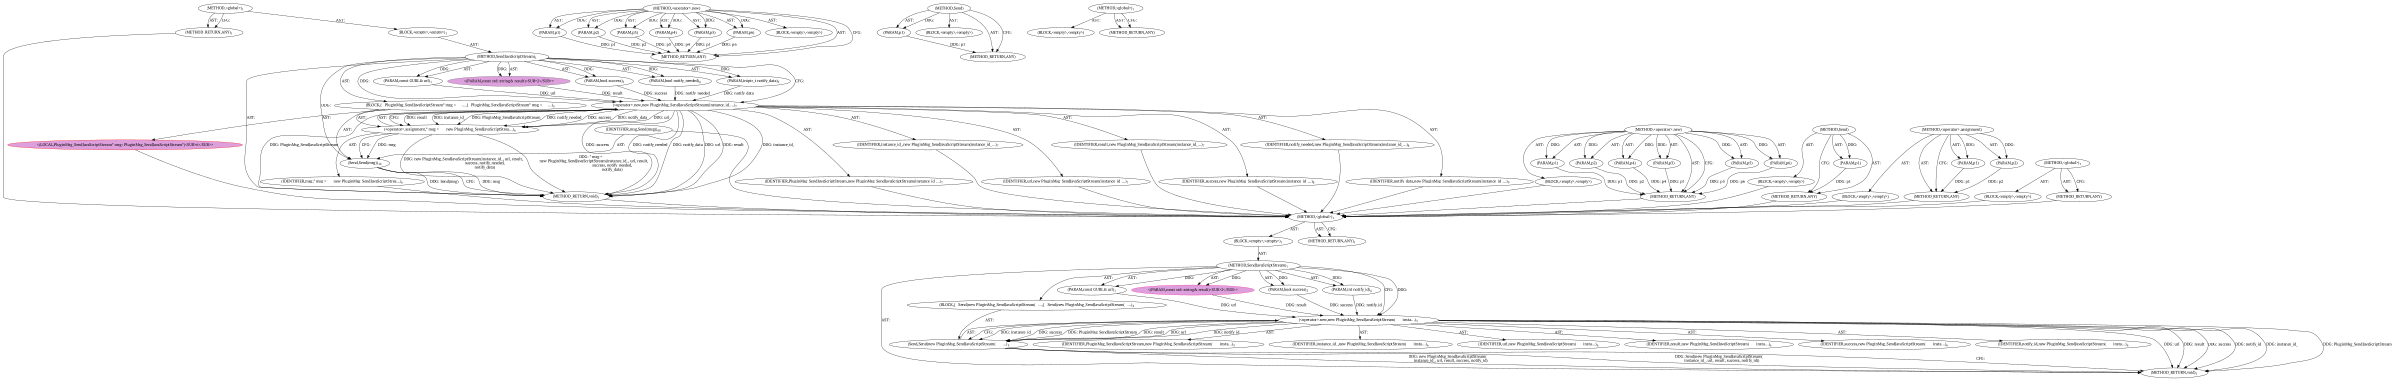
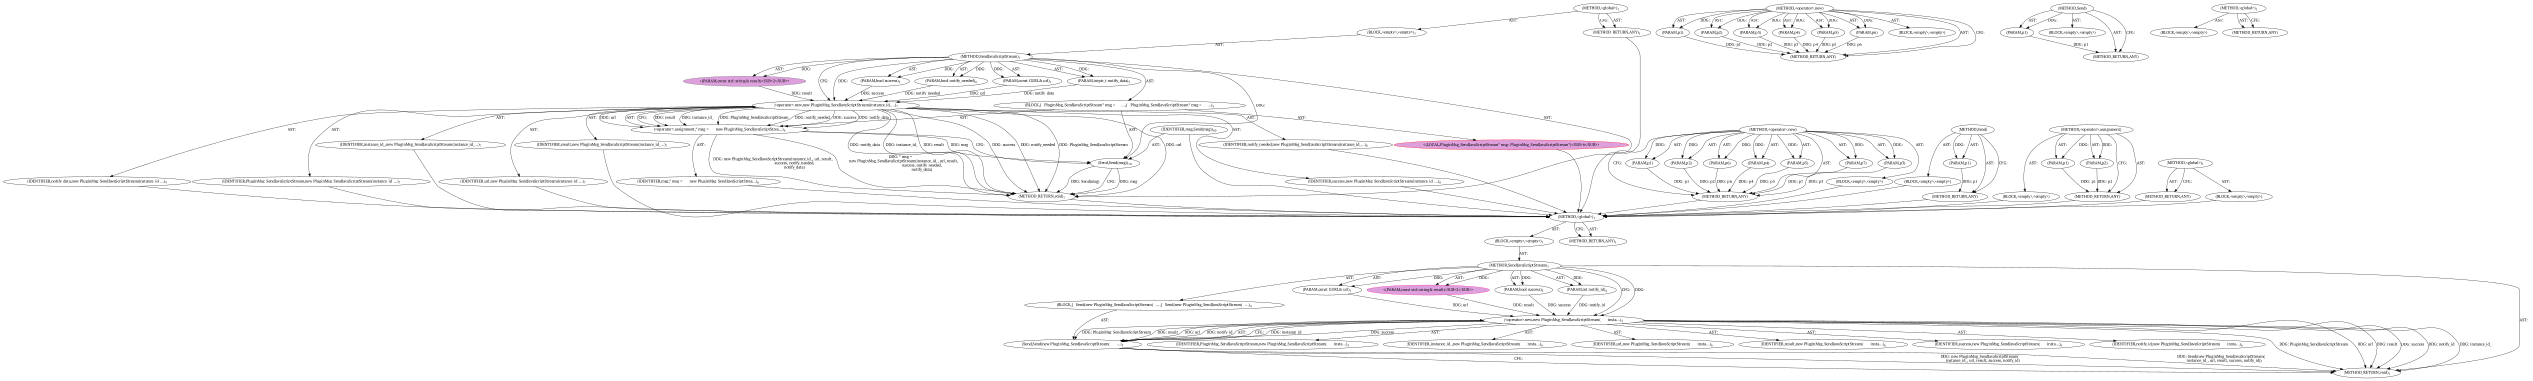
  digraph {
    fontname="PT Serif"
    node [fontname="PT Serif"]
    edge [fontname="PT Serif"]
    n1 [label=<(METHOD,&lt;global&gt;)<SUB>1</SUB>>]
    n2 [label=<(BLOCK,&lt;empty&gt;,&lt;empty&gt;)<SUB>1</SUB>>]
    n3 [label=<(METHOD_RETURN,ANY)<SUB>1</SUB>>]
    n4 [label=<(METHOD,SendJavaScriptStream)<SUB>1</SUB>>]
    n5 [label=<(METHOD,&lt;global&gt;)<SUB>1</SUB>>]
    n6 [label=<(PARAM,const GURL&amp; url)<SUB>1</SUB>>]
    n7 [color=gray40 fillcolor=plum label="<(PARAM,const std::string&amp; result)<SUB>2</SUB>>" style=filled]
    n8 [label=<(PARAM,bool success)<SUB>3</SUB>>]
    n9 [label=<(PARAM,bool notify_needed)<SUB>4</SUB>>]
    n10 [label=<(PARAM,intptr_t notify_data)<SUB>5</SUB>>]
    n11 [label=<(BLOCK,{   PluginMsg_SendJavaScriptStream* msg =      ...,{   PluginMsg_SendJavaScriptStream* msg =      ...)<SUB>5</SUB>>]
    n12 [label=<(&lt;operator&gt;.new,new PluginMsg_SendJavaScriptStream(instance_id_...)<SUB>7</SUB>>]
    n13 [label=<(Send,Send(msg))<SUB>10</SUB>>]
    n14 [label=<(METHOD_RETURN,void)<SUB>1</SUB>>]
    n15 [color=red fillcolor=plum label="<(LOCAL,PluginMsg_SendJavaScriptStream* msg: PluginMsg_SendJavaScriptStream*)<SUB>6</SUB>>" style=filled]
    n16 [label=<(&lt;operator&gt;.assignment,* msg =       new PluginMsg_SendJavaScriptStrea...)<SUB>6</SUB>>]
    n17 [label=<(IDENTIFIER,PluginMsg_SendJavaScriptStream,new PluginMsg_SendJavaScriptStream(instance_id_...)<SUB>7</SUB>>]
    n18 [label=<(IDENTIFIER,instance_id_,new PluginMsg_SendJavaScriptStream(instance_id_...)<SUB>7</SUB>>]
    n19 [label=<(IDENTIFIER,url,new PluginMsg_SendJavaScriptStream(instance_id_...)<SUB>7</SUB>>]
    n20 [label=<(IDENTIFIER,result,new PluginMsg_SendJavaScriptStream(instance_id_...)<SUB>7</SUB>>]
    n21 [label=<(IDENTIFIER,success,new PluginMsg_SendJavaScriptStream(instance_id_...)<SUB>8</SUB>>]
    n22 [label=<(IDENTIFIER,notify_needed,new PluginMsg_SendJavaScriptStream(instance_id_...)<SUB>8</SUB>>]
    n23 [label=<(IDENTIFIER,notify_data,new PluginMsg_SendJavaScriptStream(instance_id_...)<SUB>9</SUB>>]
    n24 [label=<(IDENTIFIER,msg,* msg =       new PluginMsg_SendJavaScriptStrea...)<SUB>6</SUB>>]
    n25 [label=<(BLOCK,&lt;empty&gt;,&lt;empty&gt;)<SUB>1</SUB>>]
    n26 [label=<(METHOD_RETURN,ANY)<SUB>1</SUB>>]
    n27 [label=<(IDENTIFIER,msg,Send(msg))<SUB>60</SUB>>]
    n28 [label=<(METHOD,&lt;operator&gt;.new)>]
    n29 [label=<(PARAM,p1)>]
    n30 [label=<(PARAM,p2)>]
    n31 [label=<(PARAM,p3)>]
    n32 [label=<(PARAM,p4)>]
    n33 [label=<(PARAM,p5)>]
    n34 [label=<(PARAM,p6)>]
+   n35 [label=<(PARAM,p7)>]
    n36 [label=<(BLOCK,&lt;empty&gt;,&lt;empty&gt;)>]
    n37 [label=<(METHOD_RETURN,ANY)>]
    n38 [label=<(METHOD,Send)>]
    n39 [label=<(PARAM,p1)>]
    n40 [label=<(BLOCK,&lt;empty&gt;,&lt;empty&gt;)>]
    n41 [label=<(METHOD_RETURN,ANY)>]
    n42 [label=<(METHOD,&lt;operator&gt;.assignment)>]
    n43 [label=<(PARAM,p1)>]
    n44 [label=<(PARAM,p2)>]
    n45 [label=<(BLOCK,&lt;empty&gt;,&lt;empty&gt;)>]
    n46 [label=<(METHOD_RETURN,ANY)>]
    n47 [label=<(METHOD,&lt;global&gt;)<SUB>1</SUB>>]
    n48 [label=<(BLOCK,&lt;empty&gt;,&lt;empty&gt;)>]
    n49 [label=<(METHOD_RETURN,ANY)>]
    n50 [label=<(METHOD,SendJavaScriptStream)<SUB>1</SUB>>]
    n51 [label=<(PARAM,const GURL&amp; url)<SUB>1</SUB>>]
    n52 [color=deeppink fillcolor=plum label="<(PARAM,const std::string&amp; result)<SUB>2</SUB>>" style=filled]
    n53 [label=<(PARAM,bool success)<SUB>3</SUB>>]
    n54 [label=<(PARAM,int notify_id)<SUB>4</SUB>>]
    n55 [label=<(BLOCK,{   Send(new PluginMsg_SendJavaScriptStream(   ...,{   Send(new PluginMsg_SendJavaScriptStream(   ...)<SUB>4</SUB>>]
    n56 [label=<(&lt;operator&gt;.new,new PluginMsg_SendJavaScriptStream(       insta...)<SUB>5</SUB>>]
    n57 [label=<(METHOD_RETURN,void)<SUB>1</SUB>>]
    n58 [label=<(Send,Send(new PluginMsg_SendJavaScriptStream(       ...)<SUB>5</SUB>>]
    n59 [label=<(IDENTIFIER,PluginMsg_SendJavaScriptStream,new PluginMsg_SendJavaScriptStream(       insta...)<SUB>5</SUB>>]
    n60 [label=<(IDENTIFIER,instance_id_,new PluginMsg_SendJavaScriptStream(       insta...)<SUB>6</SUB>>]
    n61 [label=<(IDENTIFIER,url,new PluginMsg_SendJavaScriptStream(       insta...)<SUB>6</SUB>>]
    n62 [label=<(IDENTIFIER,result,new PluginMsg_SendJavaScriptStream(       insta...)<SUB>6</SUB>>]
    n63 [label=<(IDENTIFIER,success,new PluginMsg_SendJavaScriptStream(       insta...)<SUB>6</SUB>>]
    n64 [label=<(IDENTIFIER,notify_id,new PluginMsg_SendJavaScriptStream(       insta...)<SUB>6</SUB>>]
    n65 [label=<(METHOD,&lt;operator&gt;.new)>]
    n66 [label=<(PARAM,p1)>]
    n67 [label=<(PARAM,p2)>]
    n68 [label=<(PARAM,p3)>]
    n69 [label=<(PARAM,p4)>]
    n70 [label=<(PARAM,p5)>]
    n71 [label=<(PARAM,p6)>]
    n72 [label=<(BLOCK,&lt;empty&gt;,&lt;empty&gt;)>]
    n73 [label=<(METHOD_RETURN,ANY)>]
    n74 [label=<(METHOD,Send)>]
    n75 [label=<(PARAM,p1)>]
    n76 [label=<(BLOCK,&lt;empty&gt;,&lt;empty&gt;)>]
    n77 [label=<(METHOD_RETURN,ANY)>]
    n78 [label=<(METHOD,&lt;global&gt;)<SUB>1</SUB>>]
    n79 [label=<(BLOCK,&lt;empty&gt;,&lt;empty&gt;)>]
    n80 [label=<(METHOD_RETURN,ANY)>]
    n1 -> n2 [label="AST: "]
    n1 -> n3 [label="AST: "]
    n1 -> n3 [label="CFG: "]
    n2 -> n4 [label="AST: "]
    n3 -> n5
    n4 -> n6 [label="AST: "]
    n4 -> n6 [label="DDG: "]
    n4 -> n7 [label="AST: "]
    n4 -> n7 [label="DDG: "]
    n4 -> n8 [label="AST: "]
    n4 -> n8 [label="DDG: "]
    n4 -> n9 [label="AST: "]
    n4 -> n9 [label="DDG: "]
    n4 -> n10 [label="AST: "]
    n4 -> n10 [label="DDG: "]
    n4 -> n11 [label="AST: "]
    n4 -> n12 [label="CFG: "]
    n4 -> n12 [label="DDG: "]
    n4 -> n13 [label="DDG: "]
    n4 -> n14 [label="AST: "]
    n5 -> n25 [label="AST: "]
    n5 -> n26 [label="AST: "]
    n5 -> n26 [label="CFG: "]
    n6 -> n12 [label="DDG: url"]
    n7 -> n12 [label="DDG: result"]
    n8 -> n12 [label="DDG: success"]
    n9 -> n12 [label="DDG: notify_needed"]
    n10 -> n12 [label="DDG: notify_data"]
    n11 -> n13 [label="AST: "]
    n11 -> n15 [label="AST: "]
    n11 -> n16 [label="AST: "]
    n12 -> n14 [label="DDG: PluginMsg_SendJavaScriptStream"]
    n12 -> n14 [label="DDG: url"]
    n12 -> n14 [label="DDG: result"]
    n12 -> n14 [label="DDG: success"]
    n12 -> n14 [label="DDG: notify_needed"]
    n12 -> n14 [label="DDG: notify_data"]
    n12 -> n14 [label="DDG: instance_id_"]
    n12 -> n16 [label="CFG: "]
    n12 -> n16 [label="DDG: result"]
    n12 -> n16 [label="DDG: instance_id_"]
    n12 -> n16 [label="DDG: PluginMsg_SendJavaScriptStream"]
    n12 -> n16 [label="DDG: notify_needed"]
    n12 -> n16 [label="DDG: success"]
    n12 -> n16 [label="DDG: notify_data"]
    n12 -> n16 [label="DDG: url"]
    n12 -> n17 [label="AST: "]
    n12 -> n18 [label="AST: "]
    n12 -> n19 [label="AST: "]
    n12 -> n20 [label="AST: "]
    n12 -> n21 [label="AST: "]
    n12 -> n22 [label="AST: "]
    n12 -> n23 [label="AST: "]
    n13 -> n14 [label="CFG: "]
    n13 -> n14 [label="DDG: msg"]
    n13 -> n14 [label="DDG: Send(msg)"]
    n14 -> n5
    n15 -> n5
    n16 -> n12 [label="AST: "]
    n16 -> n13 [label="CFG: "]
    n16 -> n13 [label="DDG: msg"]
    n16 -> n14 [label="DDG: new PluginMsg_SendJavaScriptStream(instance_id_, url, result,\n                                         success, notify_needed,\n                                         notify_data)"]
    n16 -> n14 [label="DDG: * msg =\n      new PluginMsg_SendJavaScriptStream(instance_id_, url, result,\n                                         success, notify_needed,\n                                         notify_data)"]
    n16 -> n24 [label="AST: "]
    n17 -> n5
    n18 -> n5
    n19 -> n5
    n20 -> n5
    n21 -> n5
    n22 -> n5
    n23 -> n5
    n24 -> n5
    n25 -> n50 [label="AST: "]
    n27 -> n5
    n27 -> n13 [label="AST: "]
    n28 -> n29 [label="AST: "]
    n28 -> n29 [label="DDG: "]
    n28 -> n30 [label="AST: "]
    n28 -> n30 [label="DDG: "]
    n28 -> n31 [label="AST: "]
    n28 -> n31 [label="DDG: "]
    n28 -> n32 [label="AST: "]
    n28 -> n32 [label="DDG: "]
    n28 -> n33 [label="AST: "]
    n28 -> n33 [label="DDG: "]
    n28 -> n34 [label="AST: "]
    n28 -> n34 [label="DDG: "]
+   n28 -> n35 [label="AST: "]
+   n28 -> n35 [label="DDG: "]
    n28 -> n36 [label="AST: "]
    n28 -> n37 [label="AST: "]
    n28 -> n37 [label="CFG: "]
    n29 -> n37 [label="DDG: p1"]
    n30 -> n37 [label="DDG: p2"]
    n31 -> n37 [label="DDG: p3"]
    n32 -> n37 [label="DDG: p4"]
    n33 -> n37 [label="DDG: p5"]
    n34 -> n37 [label="DDG: p6"]
+   n35 -> n37 [label="DDG: p7"]
    n36 -> n5
    n37 -> n5
    n38 -> n39 [label="AST: "]
    n38 -> n39 [label="DDG: "]
    n38 -> n40 [label="AST: "]
    n38 -> n41 [label="AST: "]
    n38 -> n41 [label="CFG: "]
    n39 -> n41 [label="DDG: p1"]
    n40 -> n5
    n41 -> n5
    n42 -> n43 [label="AST: "]
    n42 -> n43 [label="DDG: "]
    n42 -> n44 [label="AST: "]
    n42 -> n44 [label="DDG: "]
    n42 -> n45 [label="AST: "]
    n42 -> n46 [label="AST: "]
    n42 -> n46 [label="CFG: "]
    n43 -> n46 [label="DDG: p1"]
    n44 -> n46 [label="DDG: p2"]
    n45 -> n5
    n46 -> n5
    n47 -> n48 [label="AST: "]
    n47 -> n49 [label="AST: "]
    n47 -> n49 [label="CFG: "]
    n48 -> n5
    n49 -> n5
    n50 -> n51 [label="AST: "]
    n50 -> n51 [label="DDG: "]
    n50 -> n52 [label="AST: "]
    n50 -> n52 [label="DDG: "]
    n50 -> n53 [label="AST: "]
    n50 -> n53 [label="DDG: "]
    n50 -> n54 [label="AST: "]
    n50 -> n54 [label="DDG: "]
    n50 -> n55 [label="AST: "]
    n50 -> n56 [label="CFG: "]
    n50 -> n56 [label="DDG: "]
    n50 -> n57 [label="AST: "]
    n51 -> n56 [label="DDG: url"]
    n52 -> n56 [label="DDG: result"]
    n53 -> n56 [label="DDG: success"]
    n54 -> n56 [label="DDG: notify_id"]
    n55 -> n58 [label="AST: "]
    n56 -> n57 [label="DDG: PluginMsg_SendJavaScriptStream"]
    n56 -> n57 [label="DDG: url"]
    n56 -> n57 [label="DDG: result"]
    n56 -> n57 [label="DDG: success"]
    n56 -> n57 [label="DDG: notify_id"]
    n56 -> n57 [label="DDG: instance_id_"]
    n56 -> n58 [label="CFG: "]
    n56 -> n58 [label="DDG: instance_id_"]
    n56 -> n58 [label="DDG: success"]
    n56 -> n58 [label="DDG: PluginMsg_SendJavaScriptStream"]
    n56 -> n58 [label="DDG: result"]
    n56 -> n58 [label="DDG: url"]
    n56 -> n58 [label="DDG: notify_id"]
    n56 -> n59 [label="AST: "]
    n56 -> n60 [label="AST: "]
    n56 -> n61 [label="AST: "]
    n56 -> n62 [label="AST: "]
    n56 -> n63 [label="AST: "]
    n56 -> n64 [label="AST: "]
    n58 -> n56 [label="AST: "]
    n58 -> n57 [label="CFG: "]
    n58 -> n57 [label="DDG: new PluginMsg_SendJavaScriptStream(\n      instance_id_, url, result, success, notify_id)"]
    n58 -> n57 [label="DDG: Send(new PluginMsg_SendJavaScriptStream(\n      instance_id_, url, result, success, notify_id))"]
    n65 -> n66 [label="AST: "]
    n65 -> n66 [label="DDG: "]
    n65 -> n67 [label="AST: "]
    n65 -> n67 [label="DDG: "]
    n65 -> n68 [label="AST: "]
    n65 -> n68 [label="DDG: "]
    n65 -> n69 [label="AST: "]
    n65 -> n69 [label="DDG: "]
    n65 -> n70 [label="AST: "]
    n65 -> n70 [label="DDG: "]
    n65 -> n71 [label="AST: "]
    n65 -> n71 [label="DDG: "]
    n65 -> n72 [label="AST: "]
    n65 -> n73 [label="AST: "]
    n65 -> n73 [label="CFG: "]
    n66 -> n73 [label="DDG: p1"]
    n67 -> n73 [label="DDG: p2"]
    n68 -> n73 [label="DDG: p3"]
    n69 -> n73 [label="DDG: p4"]
    n70 -> n73 [label="DDG: p5"]
    n71 -> n73 [label="DDG: p6"]
    n74 -> n75 [label="AST: "]
    n74 -> n75 [label="DDG: "]
    n74 -> n76 [label="AST: "]
    n74 -> n77 [label="AST: "]
    n74 -> n77 [label="CFG: "]
    n75 -> n77 [label="DDG: p1"]
    n78 -> n79 [label="AST: "]
    n78 -> n80 [label="AST: "]
    n78 -> n80 [label="CFG: "]
  }
